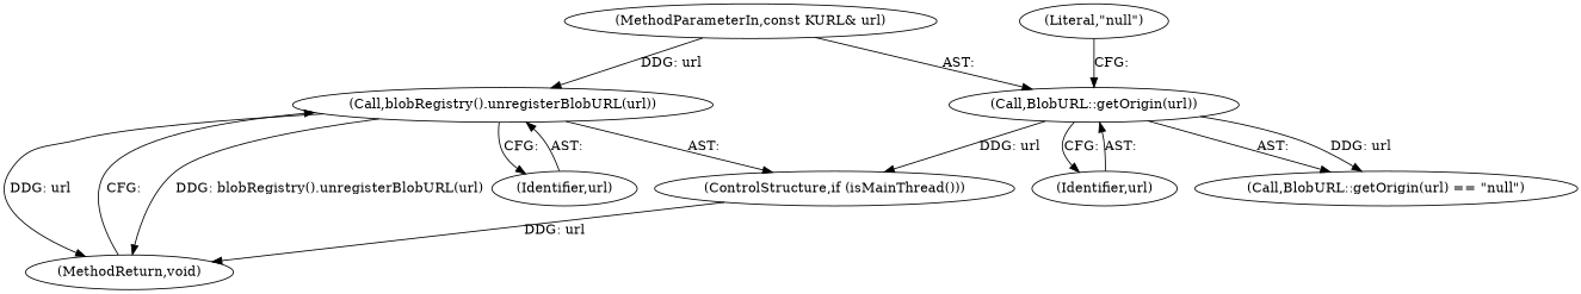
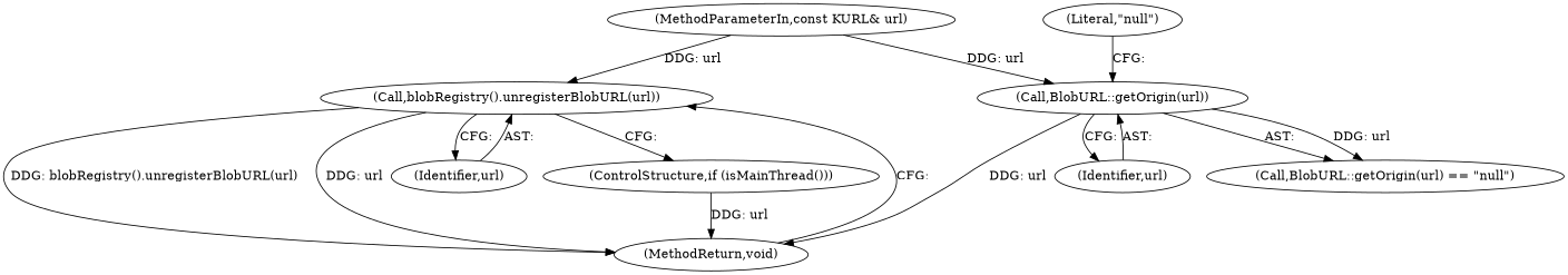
  digraph {
    n1 [label="(Call,blobRegistry().unregisterBlobURL(url))"]
    n2 [label="(MethodReturn,void)"]
    n3 [label="(Identifier,url)"]
    n4 [label="(ControlStructure,if (isMainThread()))"]
    n5 [label="(Call,BlobURL::getOrigin(url))"]
    n6 [label="(Identifier,url)"]
    n7 [label="(Call,BlobURL::getOrigin(url) == \"null\")"]
    n8 [label="(MethodParameterIn,const KURL& url)"]
    n9 [label="(Literal,\"null\")"]
    n1 -> n2 [label="DDG: blobRegistry().unregisterBlobURL(url)"]
    n1 -> n2 [label="DDG: url"]
    n1 -> n3 [label="CFG: "]
-   n1 -> n4 [label="AST: "]
+   n1 -> n4 [label="CFG: "]
    n2 -> n1 [label="CFG: "]
    n3 -> n1 [label="AST: "]
    n4 -> n2 [label="DDG: url"]
-   n5 -> n4 [label="DDG: url"]
+   n5 -> n2 [label="DDG: url"]
    n5 -> n6 [label="CFG: "]
    n5 -> n7 [label="AST: "]
    n5 -> n7 [label="DDG: url"]
    n6 -> n5 [label="AST: "]
    n8 -> n1 [label="DDG: url"]
-   n8 -> n5 [label="AST: "]
+   n8 -> n5 [label="DDG: url"]
    n9 -> n5 [label="CFG: "]
  }
